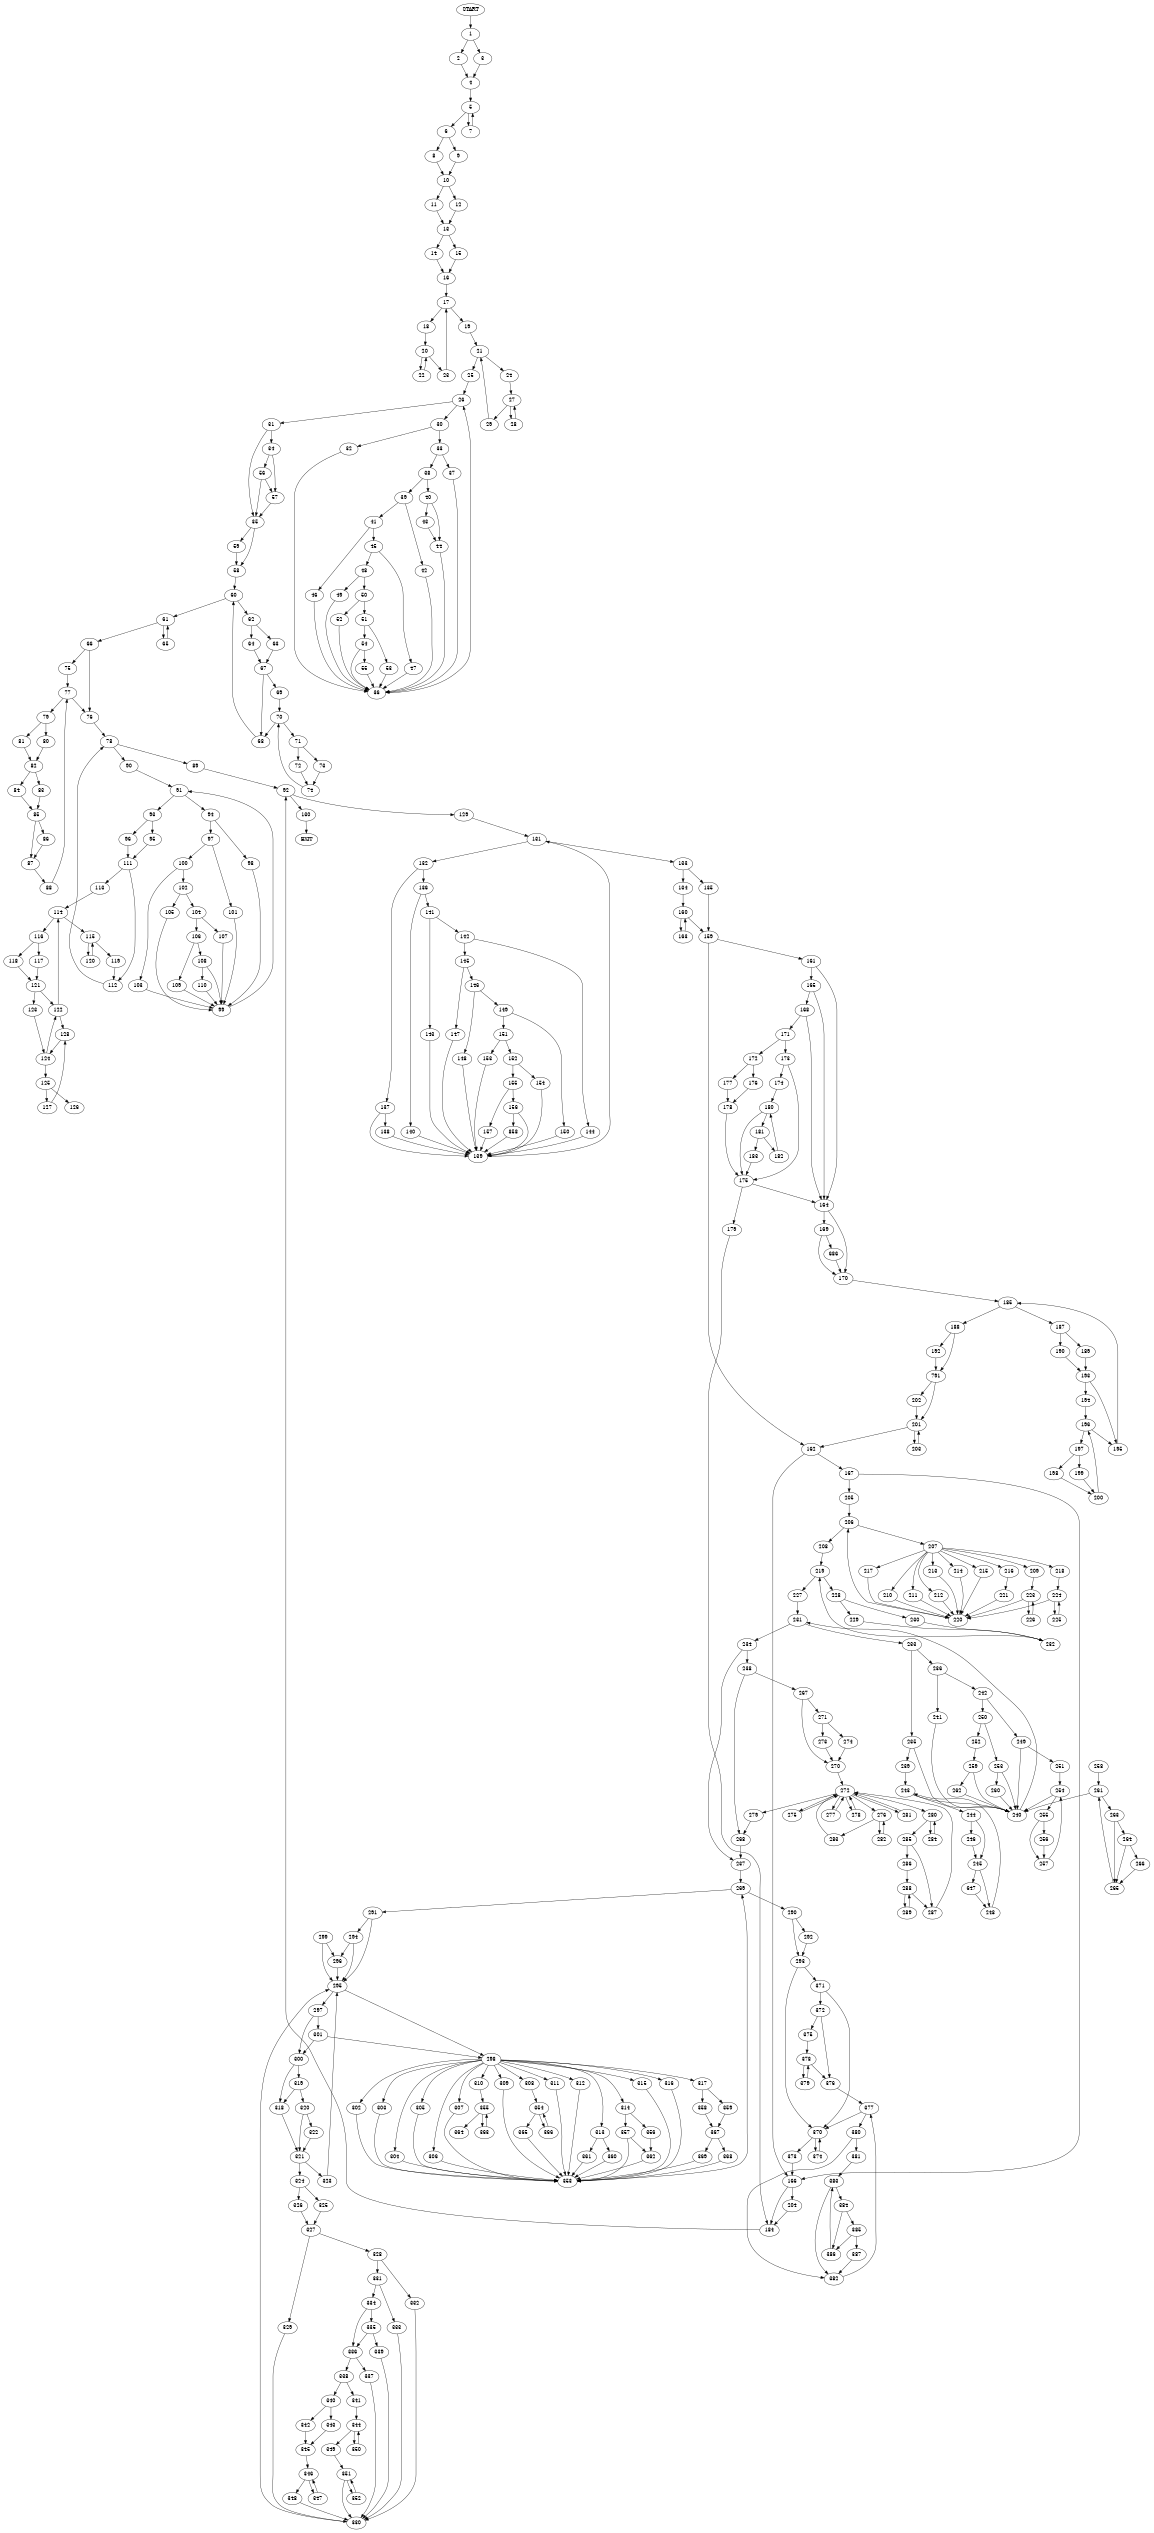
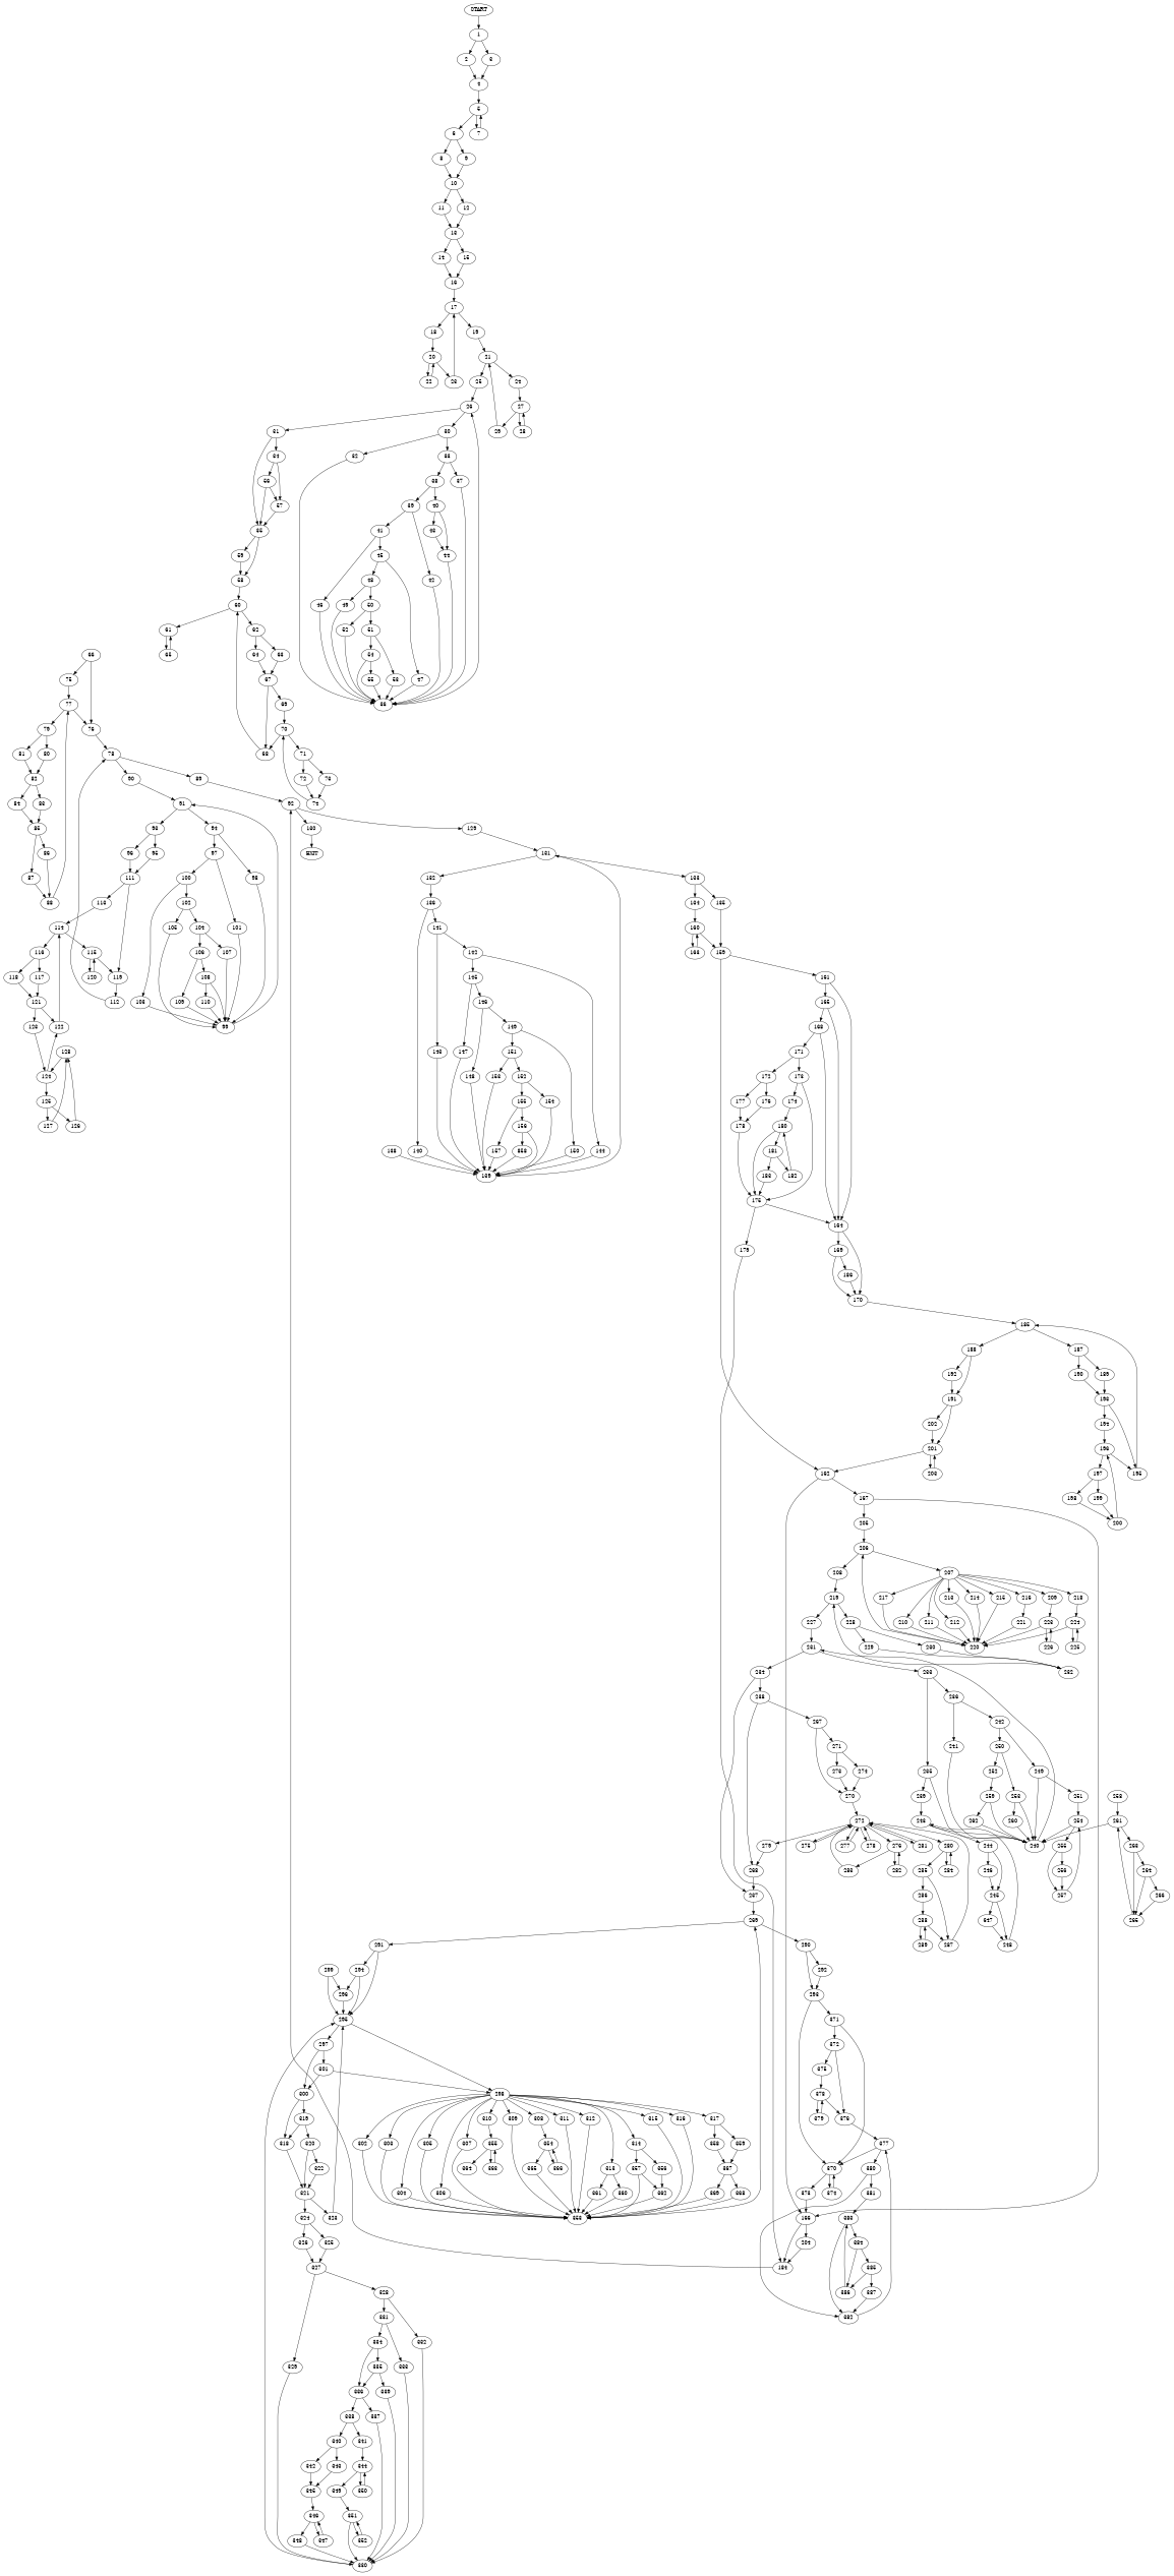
  digraph {
    n1 [label=START]
    1
    2
    3
    n5 [label=EXIT]
    4
    5
    6
    7
    8
    9
    10
    11
    12
    13
    14
    15
    16
    17
    18
    19
    20
    21
    22
    23
    24
    25
    27
    26
    28
    29
    30
    31
    32
    33
    34
    35
    36
    37
    38
    56
    57
    58
    59
    39
    40
    60
    41
    42
    43
    44
    45
    46
    47
    48
    49
    50
    51
    52
    53
    54
    55
    61
    62
    65
    66
    63
    64
    75
    76
    67
    68
    69
    77
    78
    70
    71
    72
    73
    74
    79
    89
    90
    80
    81
    92
    91
    82
    83
    84
    85
    86
    87
    88
    129
    130
    93
    94
    95
    96
    97
    98
    131
    111
    100
    101
    99
    112
    113
    102
    103
    104
    105
    106
    107
    108
    109
    110
    114
    115
    116
    119
    120
    117
    118
    121
    122
    123
    124
    125
    126
    127
    128
    132
    133
    136
-   137
    134
    135
    140
    141
    138
    139
    160
    159
    163
    161
    162
    142
    143
    144
    145
    146
    147
    148
    149
    150
    151
    152
    153
    154
    155
    156
    157
    n165 [label=858]
    164
    165
    166
    167
    169
    170
    168
    184
    204
    205
-   186 [label=686]
+   186
    185
    171
    206
    172
    173
    187
    188
    176
    177
    174
    175
    178
    180
    179
    181
    182
    183
    189
    190
-   191 [label=791]
+   191
    192
    193
    201
    202
    194
    195
    203
    196
    197
    198
    199
    200
    207
    208
    209
    210
    211
    212
    213
    214
    215
    216
    217
    218
    219
    223
    220
    221
    224
    227
    228
    226
    225
    231
    229
    230
    233
    234
    232
    235
    236
    237
    238
    239
    240
    241
    242
    269
    267
    268
    243
    249
    250
    290
    291
    270
    271
    244
    251
    252
    253
    245
    246
    n260 [label=647]
    248
    254
    259
    260
    255
    258
    261
    262
    256
    257
    263
    264
    265
    266
    272
    273
    274
    292
    293
    294
    295
    275
    276
    277
    278
    279
    280
    281
    282
    283
    284
    285
    286
    287
    288
    289
    370
    371
    296
    297
    298
    373
    374
    372
    300
    301
    302
    303
    304
    305
    306
    307
    308
    309
    310
    311
    312
    313
    314
    315
    316
    317
    299
    318
    319
    353
    354
    355
    360
    361
    356
    357
    358
    359
    321
    320
    365
    366
    363
    364
    362
    367
    323
    324
    322
    325
    326
    327
    328
    329
    331
    332
    330
    333
    334
    335
    336
    339
    337
    338
    340
    341
    342
    343
    344
    345
    349
    350
    346
    351
    347
    348
    352
    368
    369
    375
    376
    378
    377
    379
    380
    381
    382
    383
    384
    385
    386
    387
    n1 -> 1
    1 -> 2
    1 -> 3
    2 -> 4
    3 -> 4
    4 -> 5
    5 -> 6
    5 -> 7
    6 -> 8
    6 -> 9
    7 -> 5
    8 -> 10
    9 -> 10
    10 -> 11
    10 -> 12
    11 -> 13
    12 -> 13
    13 -> 14
    13 -> 15
    14 -> 16
    15 -> 16
    16 -> 17
    17 -> 18
    17 -> 19
    18 -> 20
    19 -> 21
    20 -> 22
    20 -> 23
    21 -> 24
    21 -> 25
    22 -> 20
    23 -> 17
    24 -> 27
    25 -> 26
    27 -> 28
    27 -> 29
    26 -> 30
    26 -> 31
    28 -> 27
    29 -> 21
    30 -> 32
    30 -> 33
    31 -> 34
    31 -> 35
    32 -> 36
    33 -> 37
    33 -> 38
    34 -> 56
    34 -> 57
    35 -> 58
    35 -> 59
    36 -> 26
    37 -> 36
    38 -> 39
    38 -> 40
    56 -> 35
    56 -> 57
    57 -> 35
    58 -> 60
    59 -> 58
    39 -> 41
    39 -> 42
    40 -> 43
    40 -> 44
    60 -> 61
    60 -> 62
    41 -> 45
    41 -> 46
    42 -> 36
    43 -> 44
    44 -> 36
    45 -> 47
    45 -> 48
    46 -> 36
    47 -> 36
    48 -> 49
    48 -> 50
    49 -> 36
    50 -> 51
    50 -> 52
    51 -> 53
    51 -> 54
    52 -> 36
    53 -> 36
    54 -> 36
    54 -> 55
    55 -> 36
    61 -> 65
-   61 -> 66
    62 -> 63
    62 -> 64
    65 -> 61
    66 -> 75
    66 -> 76
    63 -> 67
    64 -> 67
    75 -> 77
    76 -> 78
    67 -> 68
    67 -> 69
    68 -> 60
    69 -> 70
    77 -> 76
    77 -> 79
    78 -> 89
    78 -> 90
    70 -> 68
    70 -> 71
    71 -> 72
    71 -> 73
    72 -> 74
    73 -> 74
    74 -> 70
    79 -> 80
    79 -> 81
    89 -> 92
    90 -> 91
    80 -> 82
    81 -> 82
    92 -> 129
    92 -> 130
    91 -> 93
    91 -> 94
    82 -> 83
    82 -> 84
    83 -> 85
    84 -> 85
    85 -> 86
    85 -> 87
-   86 -> 87
+   86 -> 88
    87 -> 88
    88 -> 77
    129 -> 131
    130 -> n5
    93 -> 95
    93 -> 96
    94 -> 97
    94 -> 98
    95 -> 111
    96 -> 111
    97 -> 100
    97 -> 101
    98 -> 99
    131 -> 132
    131 -> 133
-   111 -> 112
+   111 -> 119
    111 -> 113
    100 -> 102
    100 -> 103
    101 -> 99
    99 -> 91
    112 -> 78
    113 -> 114
    102 -> 104
    102 -> 105
    103 -> 99
    104 -> 106
    104 -> 107
    105 -> 99
    106 -> 108
    106 -> 109
    107 -> 99
    108 -> 99
    108 -> 110
    109 -> 99
    110 -> 99
    114 -> 115
    114 -> 116
    115 -> 119
    115 -> 120
    116 -> 117
    116 -> 118
    119 -> 112
    120 -> 115
    117 -> 121
    118 -> 121
    121 -> 122
    121 -> 123
    122 -> 114
    123 -> 124
    124 -> 122
    124 -> 125
    125 -> 126
    125 -> 127
-   122 -> 128
+   126 -> 128
    127 -> 128
    128 -> 124
    132 -> 136
-   132 -> 137
    133 -> 134
    133 -> 135
    136 -> 140
    136 -> 141
-   137 -> 138
-   137 -> 139
    134 -> 160
    135 -> 159
    140 -> 139
    141 -> 142
    141 -> 143
    138 -> 139
    139 -> 131
    160 -> 159
    160 -> 163
    159 -> 161
    159 -> 162
    163 -> 160
    161 -> 164
    161 -> 165
    162 -> 166
    162 -> 167
    142 -> 144
    142 -> 145
    143 -> 139
    144 -> 139
    145 -> 146
    145 -> 147
    146 -> 148
    146 -> 149
    147 -> 139
    148 -> 139
    149 -> 150
    149 -> 151
    150 -> 139
    151 -> 152
    151 -> 153
    152 -> 154
    152 -> 155
    153 -> 139
    154 -> 139
    155 -> 156
    155 -> 157
    156 -> 139
    156 -> n165
    157 -> 139
    n165 -> 139
    164 -> 169
    164 -> 170
    165 -> 164
    165 -> 168
    166 -> 184
    166 -> 204
    167 -> 166
    167 -> 205
    169 -> 170
    169 -> 186
    170 -> 185
    168 -> 164
    168 -> 171
    184 -> 92
    204 -> 184
    205 -> 206
    186 -> 170
    185 -> 187
    185 -> 188
    171 -> 172
    171 -> 173
    206 -> 207
    206 -> 208
    172 -> 176
    172 -> 177
    173 -> 174
    173 -> 175
    187 -> 189
    187 -> 190
    188 -> 191
    188 -> 192
    176 -> 178
    177 -> 178
    174 -> 180
    175 -> 164
    175 -> 179
    178 -> 175
    180 -> 175
    180 -> 181
    179 -> 184
    181 -> 182
    181 -> 183
    182 -> 180
    183 -> 175
    189 -> 193
    190 -> 193
    191 -> 201
    191 -> 202
    192 -> 191
    193 -> 194
    193 -> 195
    201 -> 162
    201 -> 203
    202 -> 201
    194 -> 196
    195 -> 185
    203 -> 201
    196 -> 195
    196 -> 197
    197 -> 198
    197 -> 199
    198 -> 200
    199 -> 200
    200 -> 196
    207 -> 209
    207 -> 210
    207 -> 211
    207 -> 212
    207 -> 213
    207 -> 214
    207 -> 215
    207 -> 216
    207 -> 217
    207 -> 218
    208 -> 219
    209 -> 223
    210 -> 220
    211 -> 220
    212 -> 220
    213 -> 220
    214 -> 220
    215 -> 220
    216 -> 221
    217 -> 220
    218 -> 224
    219 -> 227
    219 -> 228
    223 -> 220
    223 -> 226
    220 -> 206
    221 -> 220
    224 -> 220
    224 -> 225
    227 -> 231
    228 -> 229
    228 -> 230
    226 -> 223
    225 -> 224
    231 -> 233
    231 -> 234
    229 -> 232
    230 -> 232
    233 -> 235
    233 -> 236
    234 -> 237
    234 -> 238
    232 -> 219
    235 -> 239
    235 -> 240
    236 -> 241
    236 -> 242
    237 -> 269
    238 -> 267
    238 -> 268
    239 -> 243
    240 -> 231
    241 -> 240
    242 -> 249
    242 -> 250
    269 -> 290
    269 -> 291
    267 -> 270
    267 -> 271
    268 -> 237
    243 -> 240
    243 -> 244
    249 -> 240
    249 -> 251
    250 -> 252
    250 -> 253
    290 -> 292
    290 -> 293
    291 -> 294
    291 -> 295
    270 -> 272
    271 -> 273
    271 -> 274
    244 -> 245
    244 -> 246
    251 -> 254
    252 -> 259
    253 -> 240
    253 -> 260
    245 -> n260
    245 -> 248
    246 -> 245
    n260 -> 248
    248 -> 243
    254 -> 240
    254 -> 255
    259 -> 240
    259 -> 262
    260 -> 240
    255 -> 256
    255 -> 257
    258 -> 261
    261 -> 240
    261 -> 263
    262 -> 240
    256 -> 257
    257 -> 254
    263 -> 264
    263 -> 265
    264 -> 265
    264 -> 266
    265 -> 261
    266 -> 265
    272 -> 275
    272 -> 276
    272 -> 277
    272 -> 278
    272 -> 279
    272 -> 280
    272 -> 281
    273 -> 270
    274 -> 270
    292 -> 293
    293 -> 370
    293 -> 371
    294 -> 295
    294 -> 296
    295 -> 297
    295 -> 298
    275 -> 272
    276 -> 282
    276 -> 283
    277 -> 272
    278 -> 272
    279 -> 268
    280 -> 284
    280 -> 285
    281 -> 272
    282 -> 276
    283 -> 272
    284 -> 280
    285 -> 286
    285 -> 287
    286 -> 288
    287 -> 272
    288 -> 287
    288 -> 289
    289 -> 288
    370 -> 373
    370 -> 374
    371 -> 370
    371 -> 372
    296 -> 295
    297 -> 300
    297 -> 301
    298 -> 302
    298 -> 303
    298 -> 304
    298 -> 305
    298 -> 306
    298 -> 307
    298 -> 308
    298 -> 309
    298 -> 310
    298 -> 311
    298 -> 312
    298 -> 313
    298 -> 314
    298 -> 315
    298 -> 316
    298 -> 317
    373 -> 166
    374 -> 370
    372 -> 375
    372 -> 376
    300 -> 318
    300 -> 319
    301 -> 298
    301 -> 300
    302 -> 353
    303 -> 353
    304 -> 353
    305 -> 353
    306 -> 353
    307 -> 353
    308 -> 354
    309 -> 353
    310 -> 355
    311 -> 353
    312 -> 353
    313 -> 360
    313 -> 361
    314 -> 356
    314 -> 357
    315 -> 353
    316 -> 353
    317 -> 358
    317 -> 359
    299 -> 295
    299 -> 296
    318 -> 321
    319 -> 318
    319 -> 320
    353 -> 269
    354 -> 365
    354 -> 366
    355 -> 363
    355 -> 364
    360 -> 353
    361 -> 353
    356 -> 362
    357 -> 353
    357 -> 362
    358 -> 367
    359 -> 367
    321 -> 323
    321 -> 324
    320 -> 321
    320 -> 322
    365 -> 353
    366 -> 354
    363 -> 355
    362 -> 353
    367 -> 368
    367 -> 369
    323 -> 295
    324 -> 325
    324 -> 326
    322 -> 321
    325 -> 327
    326 -> 327
    327 -> 328
    327 -> 329
    328 -> 331
    328 -> 332
    329 -> 330
    331 -> 333
    331 -> 334
    332 -> 330
    330 -> 295
    333 -> 330
    334 -> 335
    334 -> 336
    335 -> 336
    335 -> 339
    336 -> 337
    336 -> 338
    339 -> 330
    337 -> 330
    338 -> 340
    338 -> 341
    340 -> 342
    340 -> 343
    341 -> 344
    342 -> 345
    343 -> 345
    344 -> 349
    344 -> 350
    345 -> 346
    349 -> 351
    350 -> 344
    346 -> 347
    346 -> 348
    351 -> 330
    351 -> 352
    347 -> 346
    348 -> 330
    352 -> 351
    368 -> 353
    369 -> 353
    375 -> 378
    376 -> 377
    378 -> 376
    378 -> 379
    377 -> 370
    377 -> 380
    379 -> 378
    380 -> 381
    380 -> 382
    381 -> 383
    382 -> 377
    383 -> 382
    383 -> 384
    384 -> 385
    384 -> 386
    385 -> 386
    385 -> 387
    386 -> 383
    387 -> 382
  }
